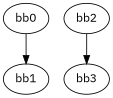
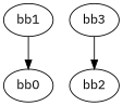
  digraph {
    fontname="IBM Plex Sans"
    node [fontname="IBM Plex Sans"]
    edge [fontname="IBM Plex Sans"]
    n1 [label="bb0\l"]
    n2 [label="bb1\l"]
    n3 [label="bb2\l"]
    n4 [label="bb3\l"]
-   n1 -> n2
-   n3 -> n4
+   n2 -> n1
+   n4 -> n3
  }
